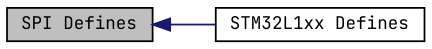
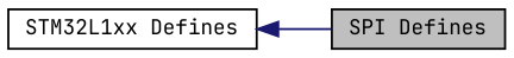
  digraph {
    rankdir=LR
    fontname="JetBrains Mono"
    node [color=black fontname="JetBrains Mono" fontsize=10 shape=record style=filled]
    n1 [fillcolor=grey75 fontcolor=black height=0.2 label="SPI Defines" width=0.4]
    n2 [fillcolor=white height=0.2 label="STM32L1xx Defines" width=0.4]
-   n1 -> n2 [color=midnightblue dir=back fontname="JetBrains Mono" fontsize=10 labelfontname=Helvetica labelfontsize=10 shape=plaintext style=solid]
+   n2 -> n1 [color=midnightblue dir=back fontname="JetBrains Mono" fontsize=10 labelfontname=Helvetica labelfontsize=10 shape=plaintext style=solid]
  }
